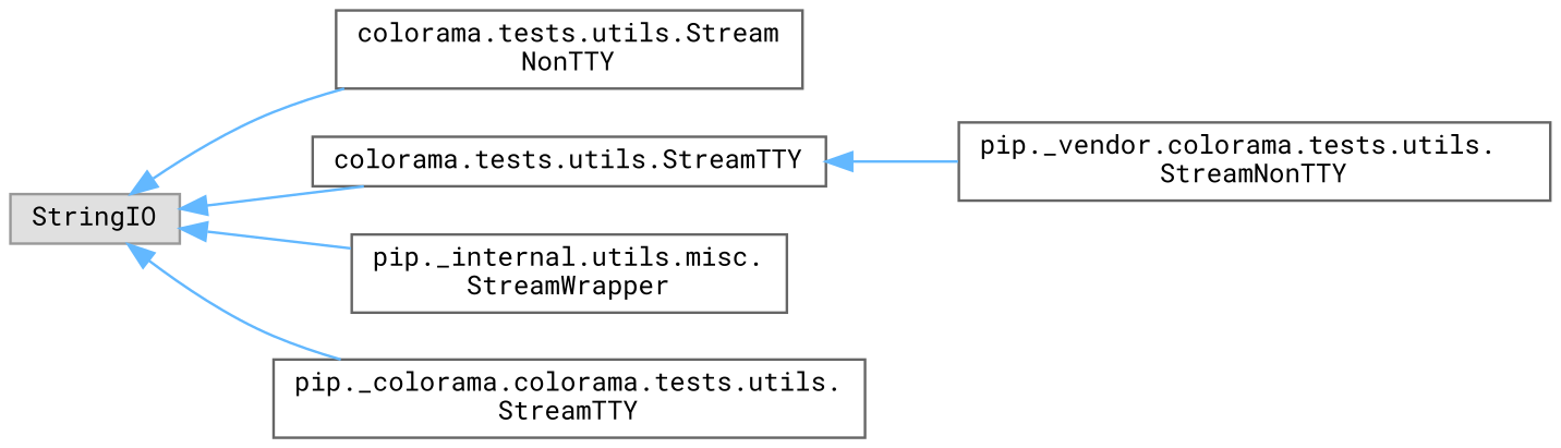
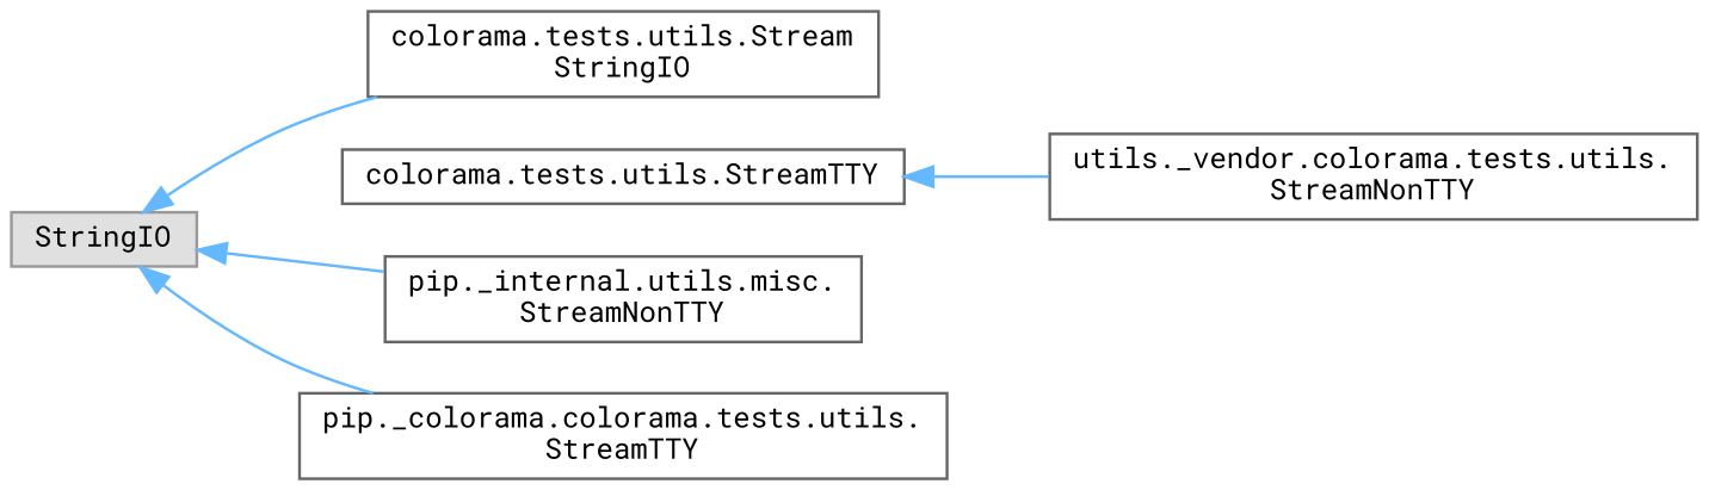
  digraph {
    fontname="Roboto Mono"
    rankdir=LR
    node [color=grey40 fillcolor=white fontname="Roboto Mono" fontsize=10 shape=box style=filled]
    edge [color=steelblue1 dir=back fontname="Roboto Mono" fontsize=10 labelfontname=Helvetica labelfontsize=10 style=solid]
    n1 [color=grey60 fillcolor="#E0E0E0" height=0.2 label=StringIO width=0.4]
-   n2 [height=0.2 label="colorama.tests.utils.Stream\lNonTTY" width=0.4]
+   n2 [height=0.2 label="colorama.tests.utils.Stream\lStringIO" width=0.4]
    n3 [height=0.2 label="colorama.tests.utils.StreamTTY" width=0.4]
-   n4 [height=0.2 label="pip._internal.utils.misc.\lStreamWrapper" width=0.4]
+   n4 [height=0.2 label="pip._internal.utils.misc.\lStreamNonTTY" width=0.4]
    n5 [height=0.2 label="pip._colorama.colorama.tests.utils.\lStreamTTY" width=0.4]
-   n6 [height=0.2 label="pip._vendor.colorama.tests.utils.\lStreamNonTTY" width=0.4]
+   n6 [height=0.2 label="utils._vendor.colorama.tests.utils.\lStreamNonTTY" width=0.4]
    n1 -> n2
-   n1 -> n3
    n1 -> n4
    n1 -> n5
    n3 -> n6
  }
